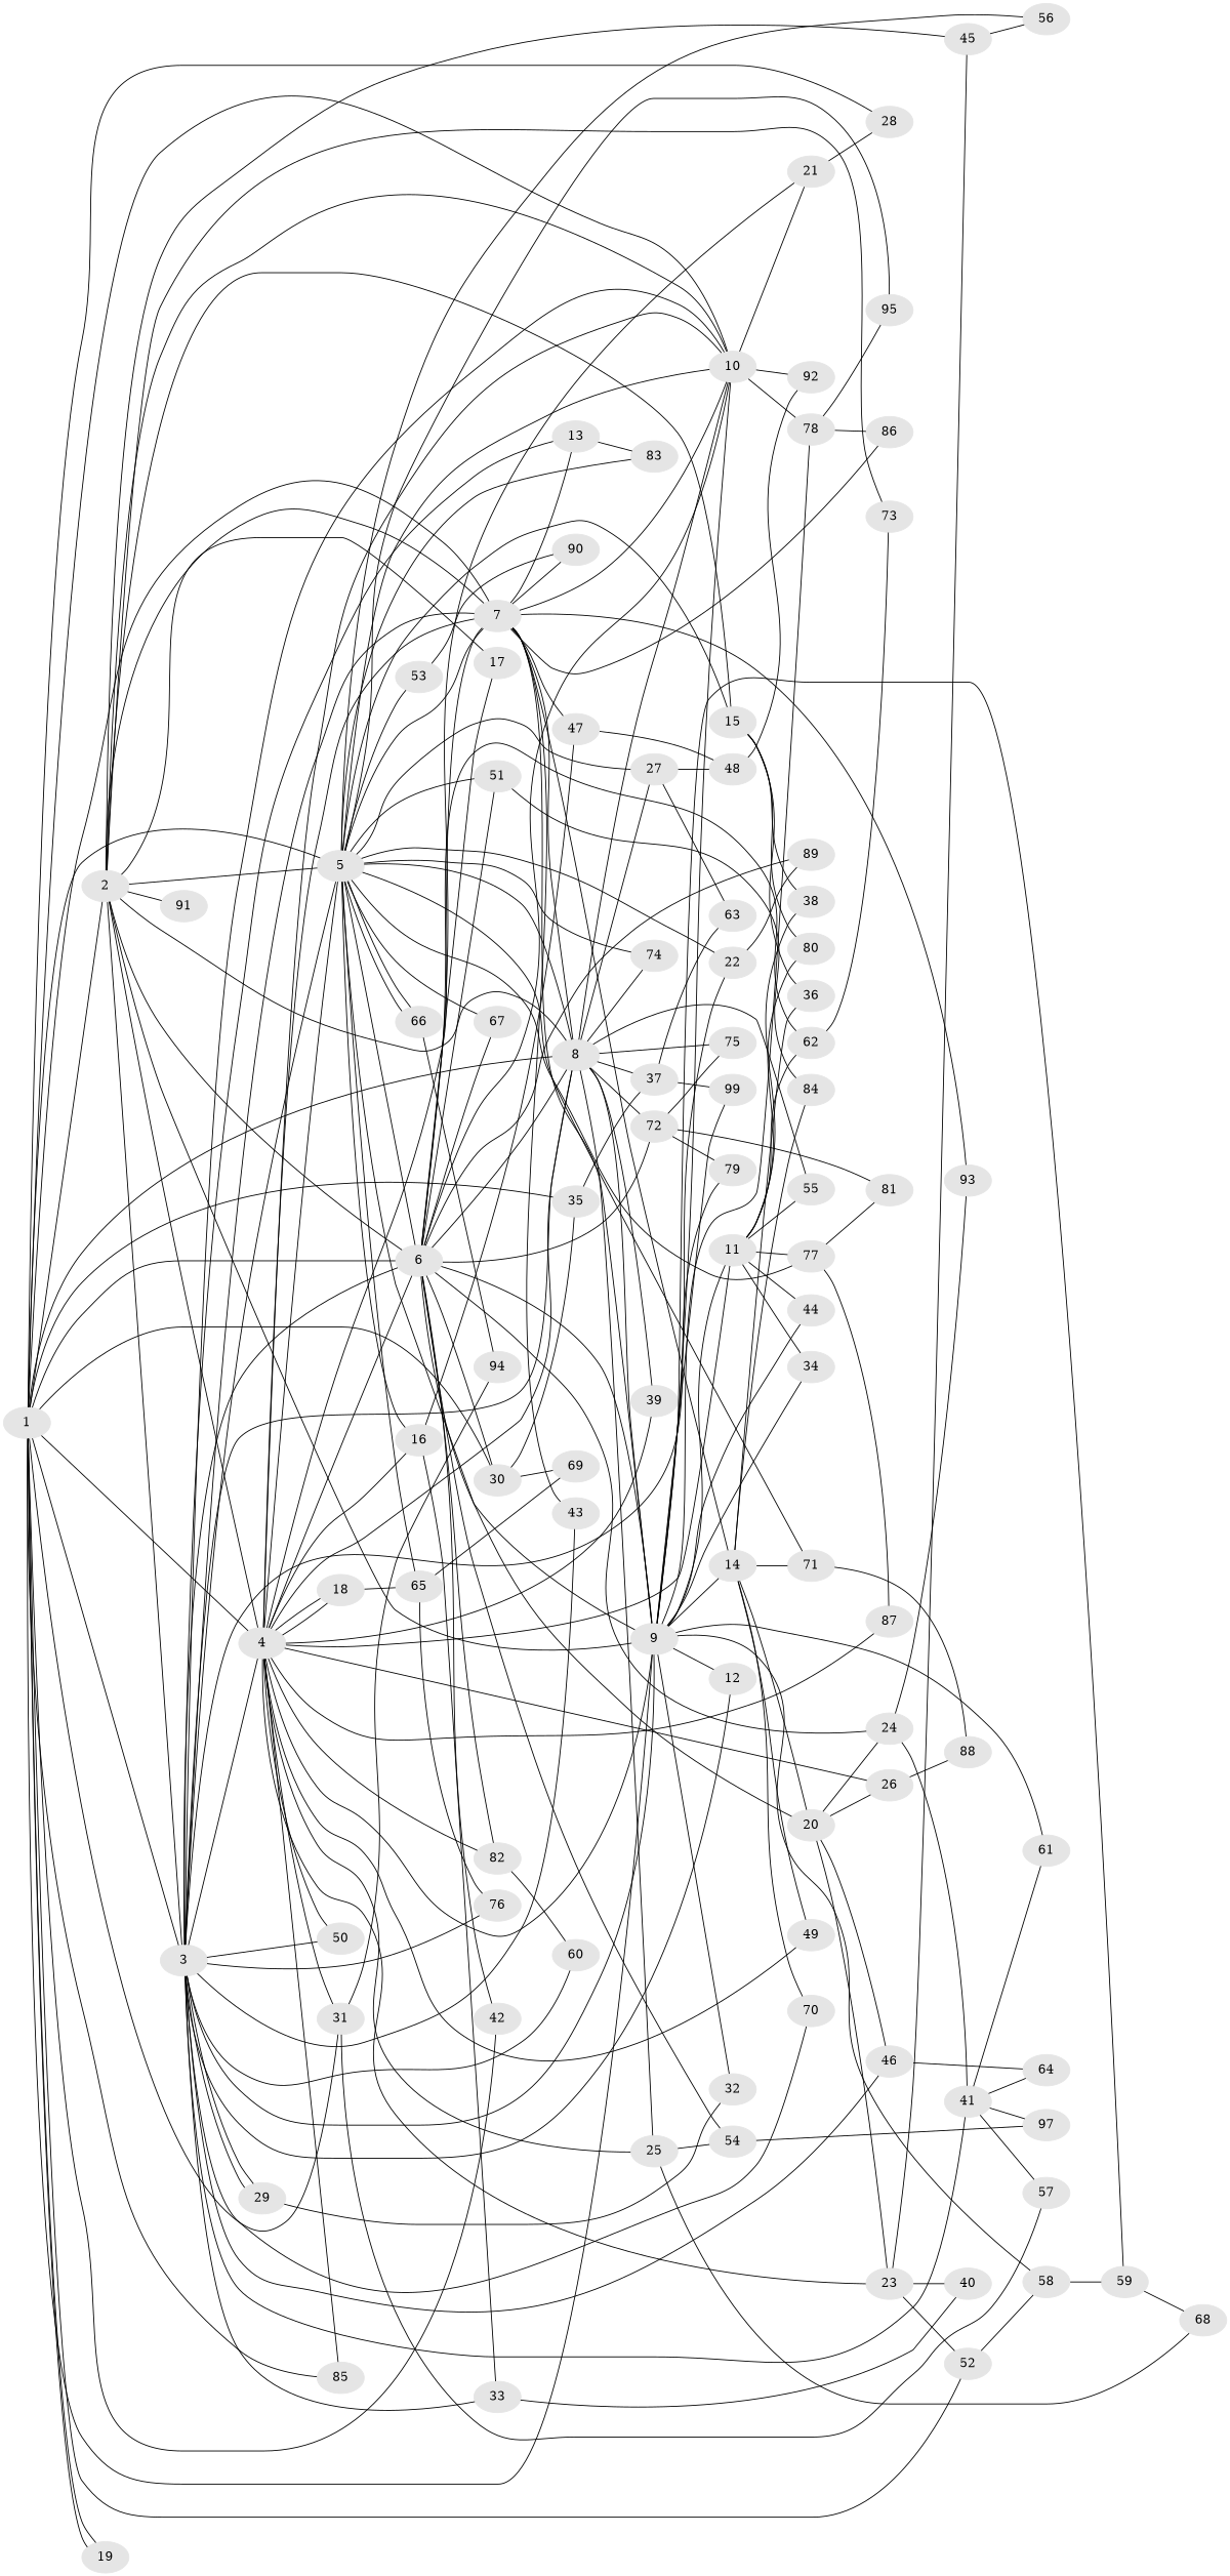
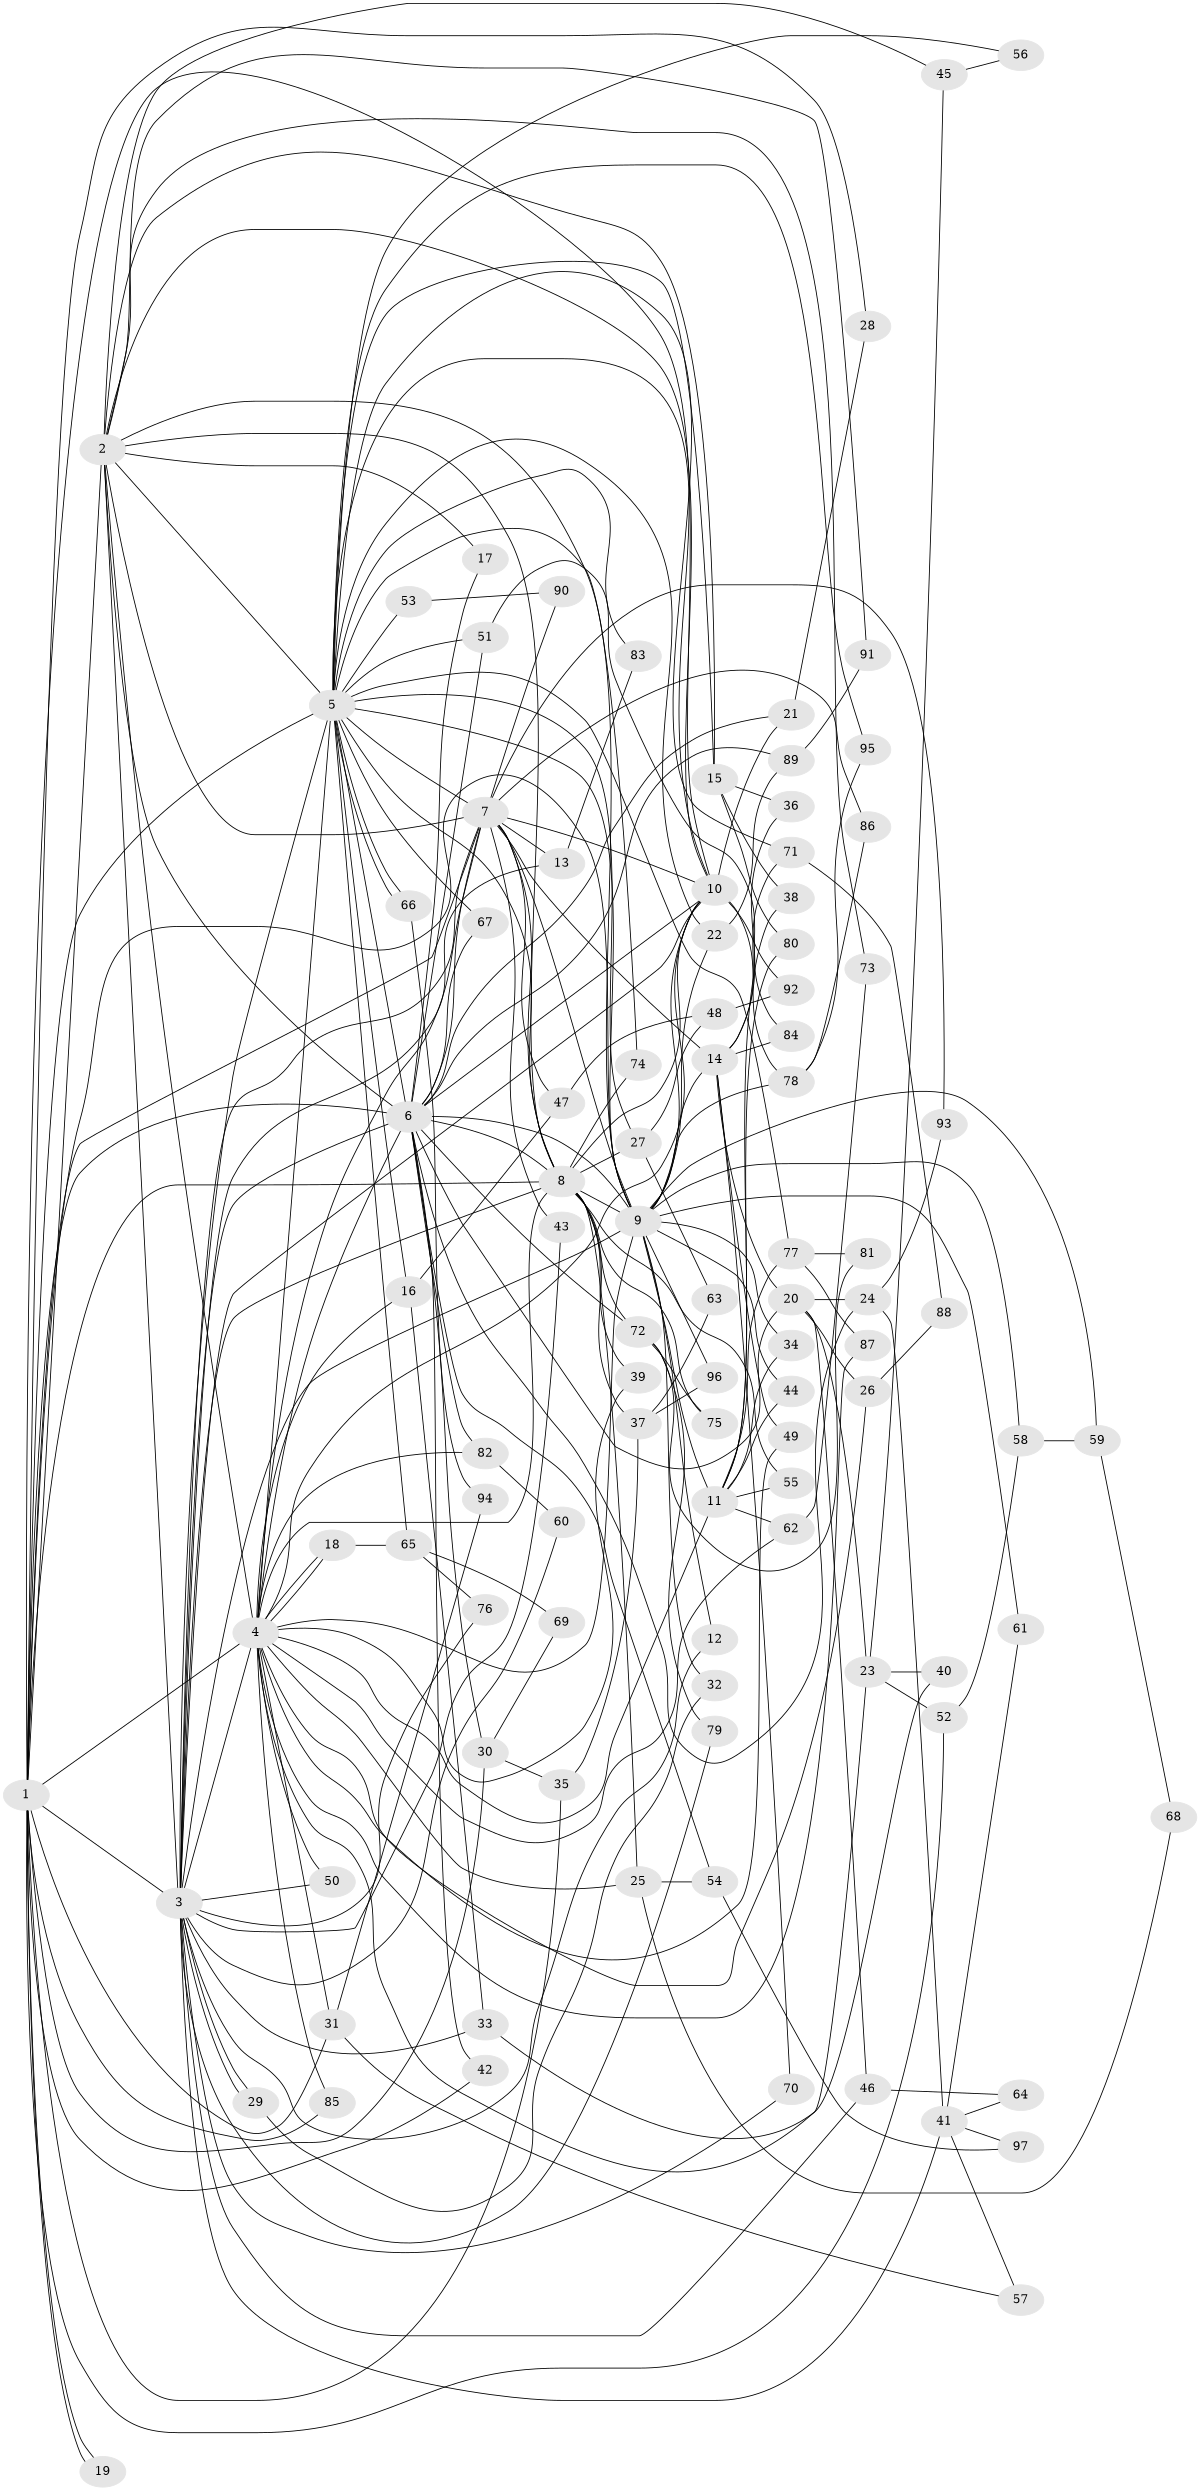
  graph {
    rankdir=LR
    node [color=gray90 style=filled]
    1
    2
    3
    4
    5
    6
    7
    8
    9
    10
    19
    28
    30
    31
    35
    42
    52
    85
    15
    17
    45
    73
    91
    12
    13
    29
    33
    41
    43
    46
    50
    60
    70
    76
    79
    11
    16
    18
    23
    25
    26
    39
    49
    62
    82
    87
    53
    22
    27
    51
    56
    65
    66
    67
    71
    74
    77
    83
    95
    20
    21
    24
    54
    72
    89
    14
    47
    86
    90
    93
    37
    55
    75
    32
    34
    44
    58
    59
    61
    78
-   96 [label=99]
+   96
    92
    69
    57
    94
    38
    80
    36
    40
    64
    97
    68
    88
    48
    63
    84
    81
    1 -- 2
    1 -- 3
    1 -- 4
    1 -- 5
    1 -- 6
    1 -- 7
    1 -- 8
    1 -- 9
    1 -- 10
    1 -- 19
    1 -- 19
    1 -- 28
    1 -- 30
    1 -- 31
    1 -- 35
    1 -- 42
    1 -- 52
    1 -- 85
    2 -- 3
    2 -- 4
    2 -- 5
    2 -- 6
    2 -- 7
    2 -- 8
    2 -- 9
    2 -- 10
    2 -- 15
    2 -- 17
    2 -- 45
    2 -- 73
    2 -- 91
    3 -- 4
    3 -- 5
    3 -- 6
    3 -- 7
    3 -- 8
    3 -- 9
    3 -- 10
    3 -- 12
    3 -- 13
    3 -- 29
    3 -- 29
    3 -- 33
    3 -- 41
    3 -- 43
    3 -- 46
    3 -- 50
    3 -- 60
    3 -- 70
    3 -- 76
    3 -- 79
    4 -- 5
    4 -- 6
    4 -- 7
    4 -- 8
    4 -- 9
    4 -- 10
    4 -- 31
    4 -- 85
    4 -- 50
    4 -- 11
    4 -- 16
    4 -- 18
    4 -- 18
    4 -- 23
    4 -- 25
    4 -- 26
    4 -- 39
    4 -- 49
    4 -- 62
    4 -- 82
    4 -- 87
    5 -- 6
    5 -- 7
    5 -- 8
    5 -- 9
    5 -- 10
    5 -- 15
    5 -- 16
    5 -- 53
    5 -- 22
    5 -- 27
    5 -- 51
    5 -- 56
    5 -- 65
    5 -- 66
    5 -- 66
    5 -- 67
    5 -- 71
    5 -- 74
    5 -- 77
    5 -- 83
    5 -- 95
    6 -- 7
    6 -- 8
    6 -- 9
    6 -- 10
    6 -- 30
    6 -- 42
    6 -- 17
    6 -- 82
    6 -- 51
    6 -- 67
    6 -- 20
    6 -- 21
    6 -- 24
    6 -- 54
    6 -- 72
    6 -- 89
    7 -- 8
    7 -- 9
    7 -- 10
    7 -- 13
    7 -- 43
    7 -- 14
    7 -- 47
    7 -- 86
    7 -- 90
    7 -- 93
    8 -- 9
    8 -- 10
    8 -- 25
    8 -- 39
    8 -- 27
    8 -- 74
    8 -- 72
    8 -- 37
    8 -- 55
    8 -- 75
    9 -- 10
    9 -- 12
    9 -- 11
    9 -- 22
    9 -- 14
    9 -- 32
    9 -- 34
    9 -- 44
    9 -- 58
    9 -- 59
    9 -- 61
    9 -- 78
    9 -- 96
    10 -- 21
    10 -- 78
    10 -- 92
    30 -- 35
    30 -- 69
    31 -- 57
    31 -- 94
    35 -- 37
    52 -- 58
    15 -- 38
    15 -- 80
    15 -- 36
    45 -- 56
    13 -- 83
    29 -- 32
    33 -- 40
    41 -- 61
    41 -- 57
    41 -- 64
    41 -- 97
    46 -- 64
    11 -- 62
    11 -- 77
    11 -- 55
    11 -- 34
    11 -- 44
    11 -- 38
    11 -- 80
    16 -- 33
    16 -- 47
    18 -- 65
    23 -- 52
    23 -- 45
    23 -- 40
    25 -- 54
    25 -- 68
    26 -- 88
    62 -- 73
    82 -- 60
    53 -- 90
    22 -- 89
    27 -- 48
    27 -- 63
    51 -- 84
    65 -- 76
    65 -- 69
    66 -- 94
    71 -- 88
    77 -- 87
    77 -- 81
    20 -- 46
    20 -- 23
    20 -- 26
    20 -- 24
    21 -- 28
    24 -- 41
    24 -- 93
    54 -- 97
    72 -- 79
    72 -- 75
    72 -- 81
+   89 -- 91
    14 -- 70
    14 -- 49
    14 -- 71
    14 -- 20
    14 -- 36
    14 -- 84
    47 -- 48
    37 -- 96
    37 -- 63
    58 -- 59
    59 -- 68
    78 -- 95
    78 -- 86
    48 -- 92
  }
